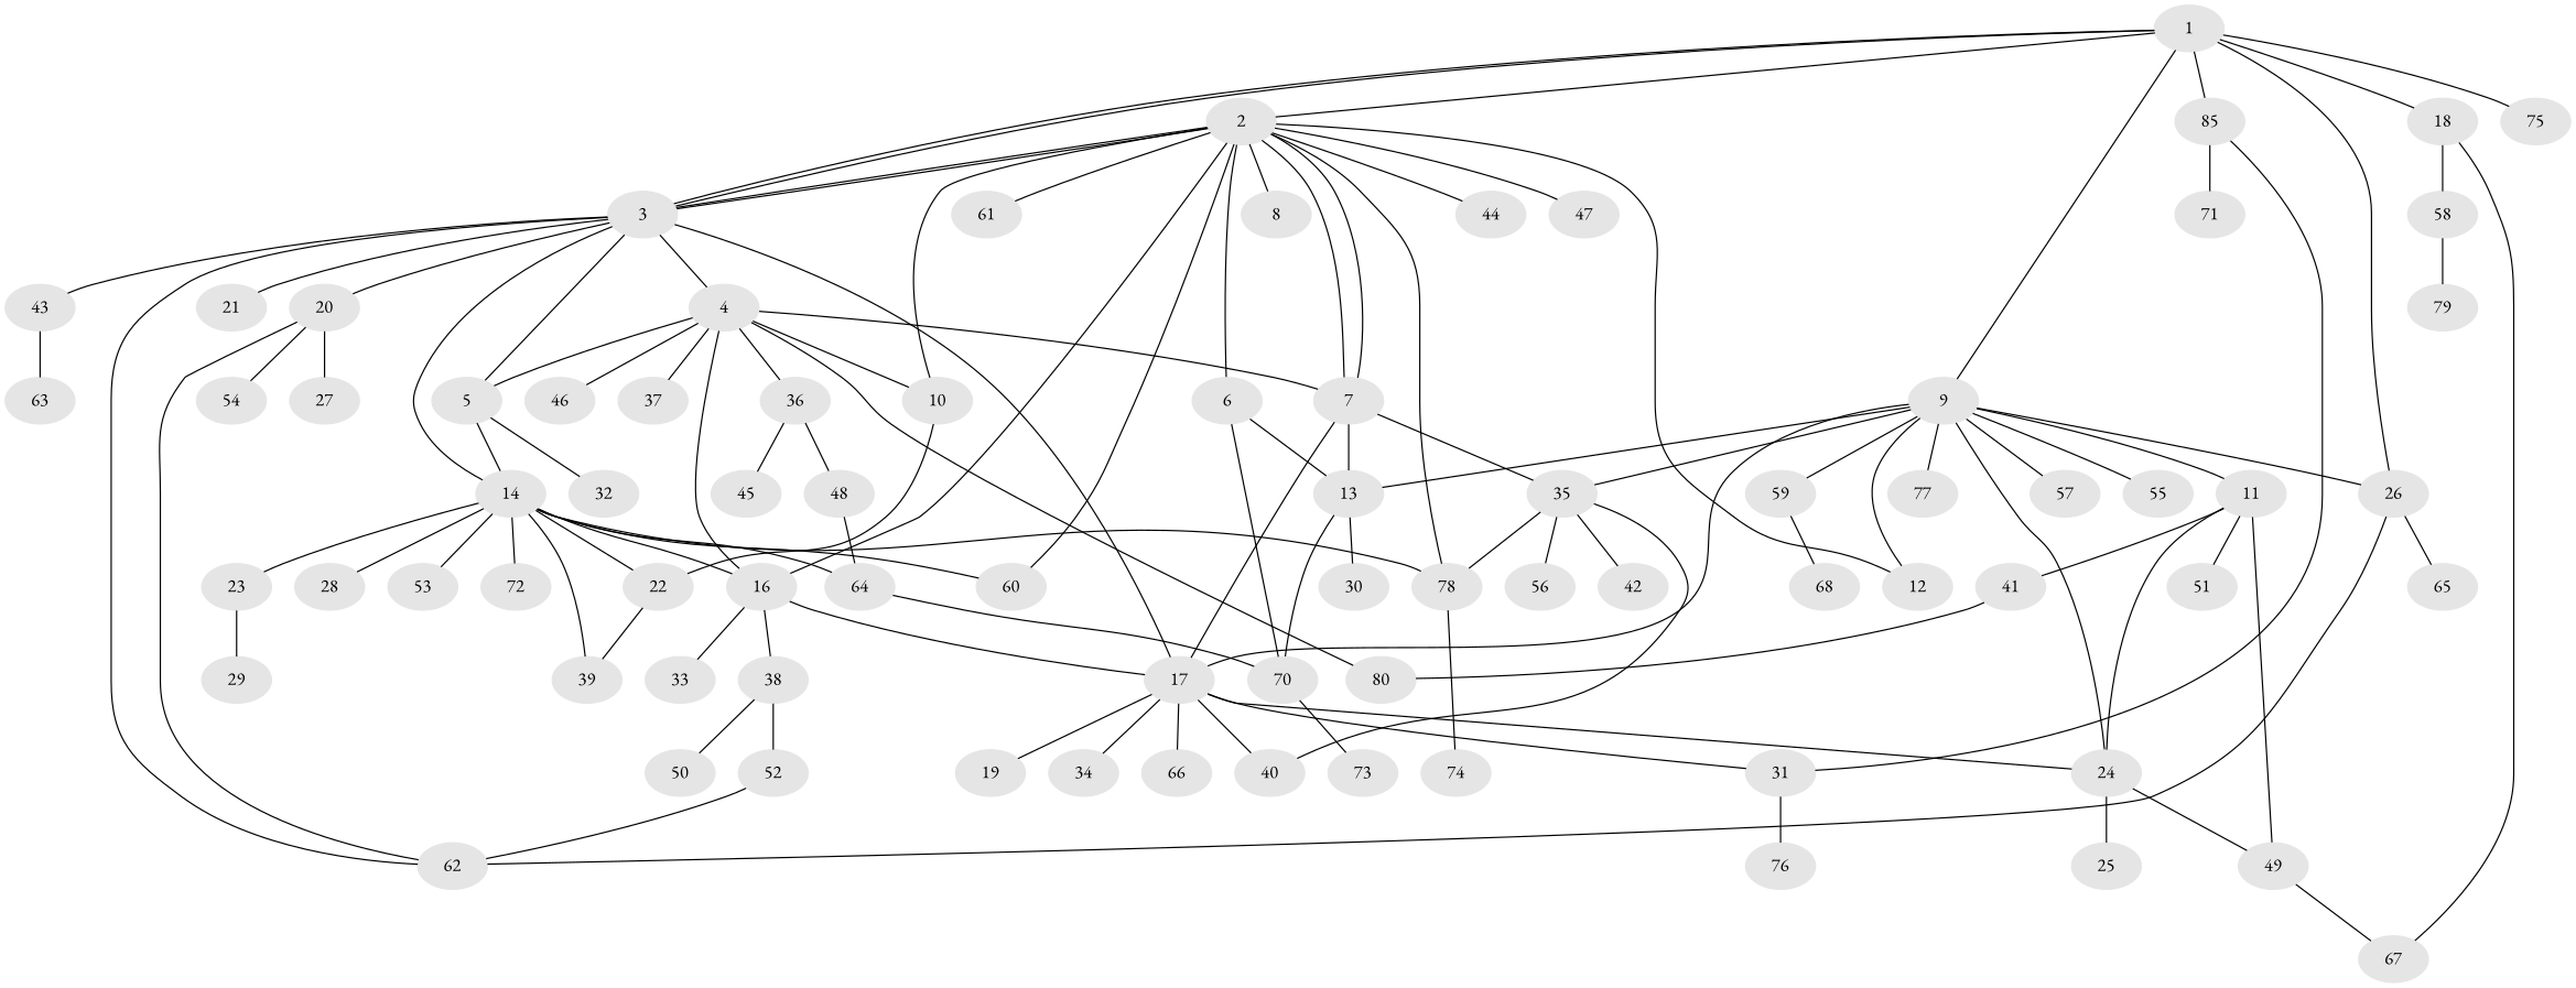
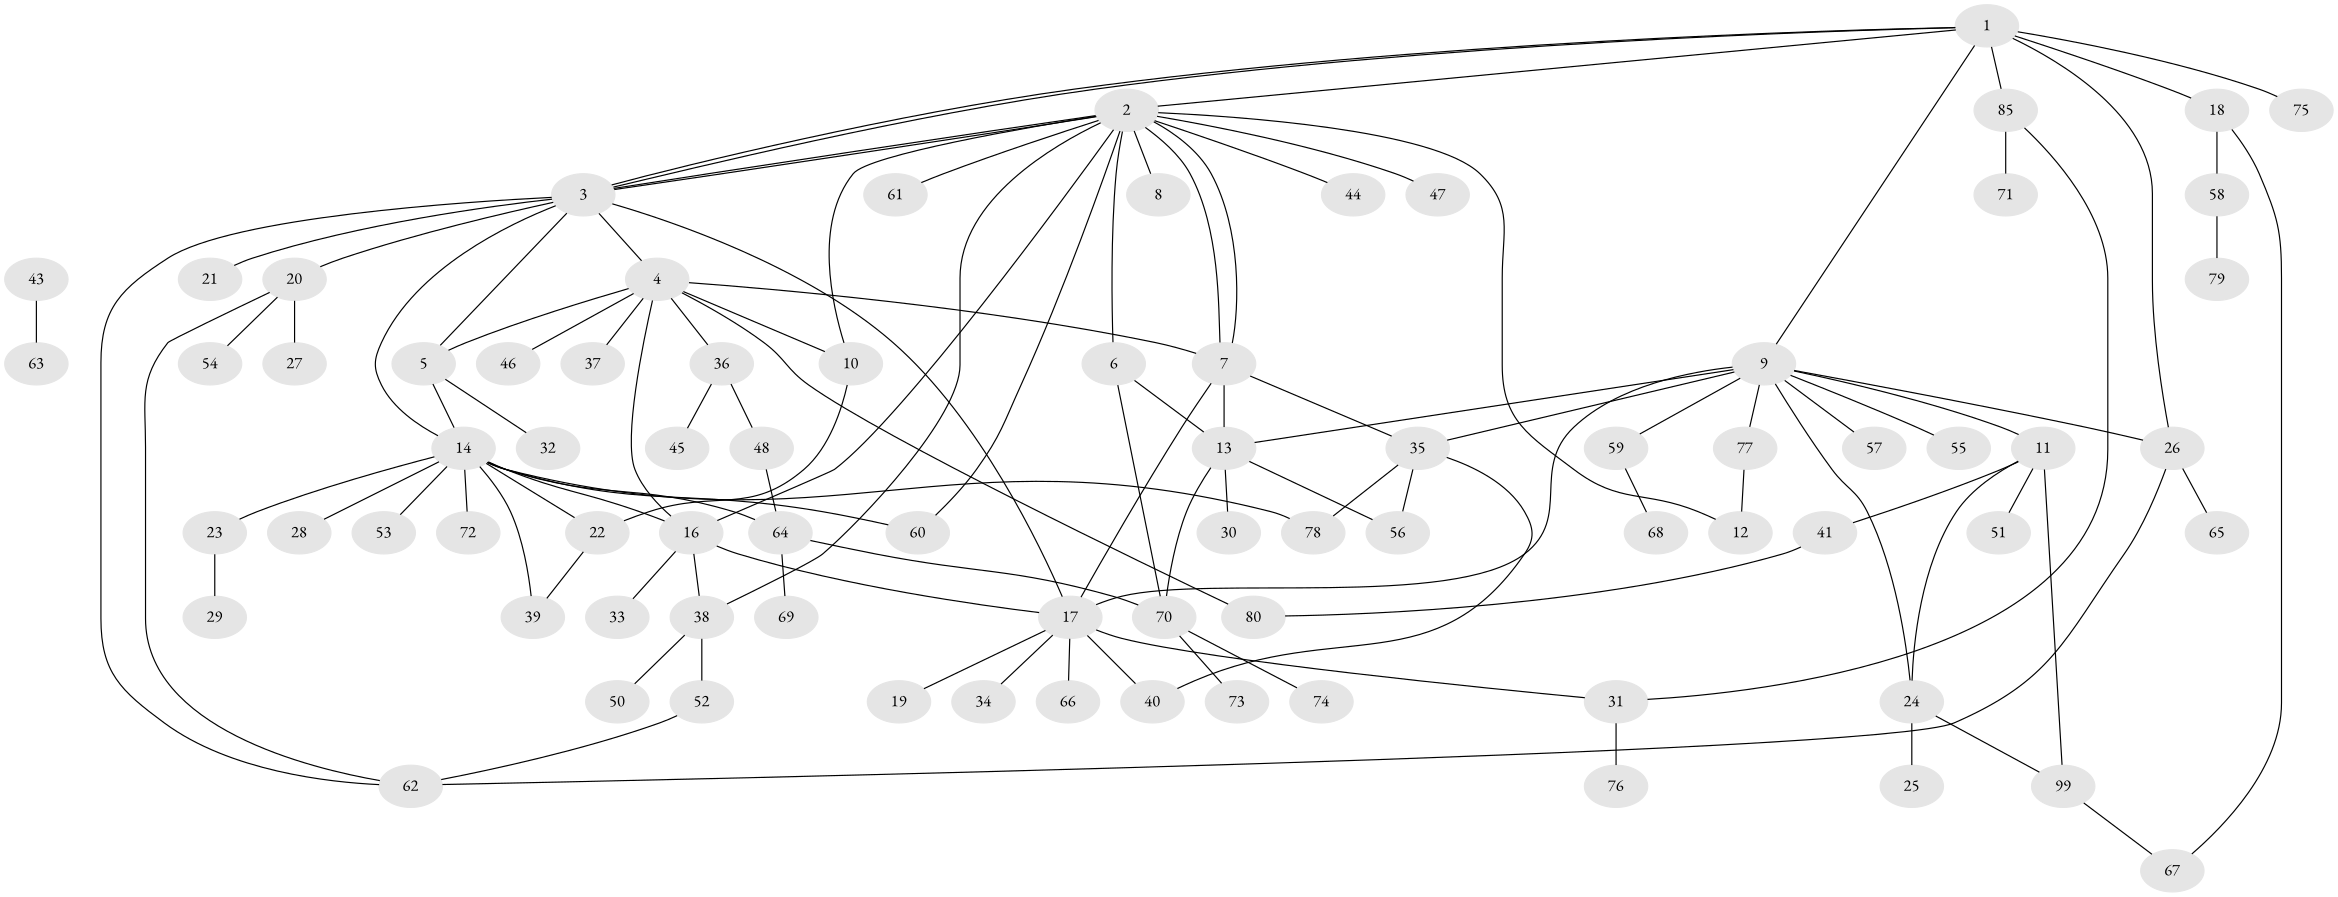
  graph {
    fontname="EB Garamond"
    node [color=gray90 fontname="EB Garamond" style=filled]
    edge [fontname="EB Garamond"]
    1
    2
    3
    9
    n5 [label=85]
    18
    26
    75
    6
    7
    8
    10
    12
    16
    44
    47
    60
    61
    78
    4
    5
    14
    17
    20
    21
    43
    62
    13
    35
    11
    24
    55
    57
    59
    77
    31
    71
    58
    67
    65
    70
    22
    33
    38
    36
    37
    46
    80
    32
    23
    28
    39
    53
    64
    72
    19
    34
    40
    66
    27
    54
    63
    45
    48
    30
    56
    73
    74
-   42
    41
-   49
+   49 [label=99]
    51
    25
    68
    29
+   69
    76
    50
    52
    79
    1 -- 2
    1 -- 3
    1 -- 3
    1 -- 9
    1 -- n5
    1 -- 18
    1 -- 26
    1 -- 75
    2 -- 3
    2 -- 3
    2 -- 6
    2 -- 7
    2 -- 7
    2 -- 8
    2 -- 10
    2 -- 12
    2 -- 16
    2 -- 44
    2 -- 47
    2 -- 60
    2 -- 61
-   2 -- 78
+   2 -- 38
    3 -- 4
    3 -- 5
    3 -- 14
    3 -- 17
    3 -- 20
    3 -- 21
-   3 -- 43
    3 -- 62
    9 -- 26
-   9 -- 12
+   77 -- 12
    9 -- 17
    9 -- 13
    9 -- 35
    9 -- 11
    9 -- 24
    9 -- 55
    9 -- 57
    9 -- 59
    9 -- 77
    n5 -- 31
    n5 -- 71
    18 -- 58
    18 -- 67
    26 -- 62
    26 -- 65
    6 -- 13
    6 -- 70
    7 -- 17
    7 -- 13
    7 -- 35
    10 -- 22
    16 -- 17
    16 -- 33
    16 -- 38
    4 -- 7
    4 -- 10
    4 -- 16
    4 -- 5
    4 -- 36
    4 -- 37
    4 -- 46
    4 -- 80
    5 -- 14
    5 -- 32
    14 -- 16
    14 -- 60
    14 -- 78
    14 -- 22
    14 -- 23
    14 -- 28
    14 -- 39
    14 -- 53
    14 -- 64
    14 -- 72
-   17 -- 24
    17 -- 31
    17 -- 19
    17 -- 34
    17 -- 40
    17 -- 66
    20 -- 62
    20 -- 27
    20 -- 54
    43 -- 63
    13 -- 70
    13 -- 30
+   13 -- 56
    35 -- 78
    35 -- 40
    35 -- 56
-   35 -- 42
    11 -- 24
    11 -- 41
    11 -- 49
    11 -- 51
    24 -- 49
    24 -- 25
    59 -- 68
    31 -- 76
    58 -- 79
    70 -- 73
-   78 -- 74
+   70 -- 74
    22 -- 39
    38 -- 50
    38 -- 52
    36 -- 45
    36 -- 48
    23 -- 29
    64 -- 70
+   64 -- 69
    48 -- 64
    41 -- 80
    49 -- 67
    52 -- 62
  }
